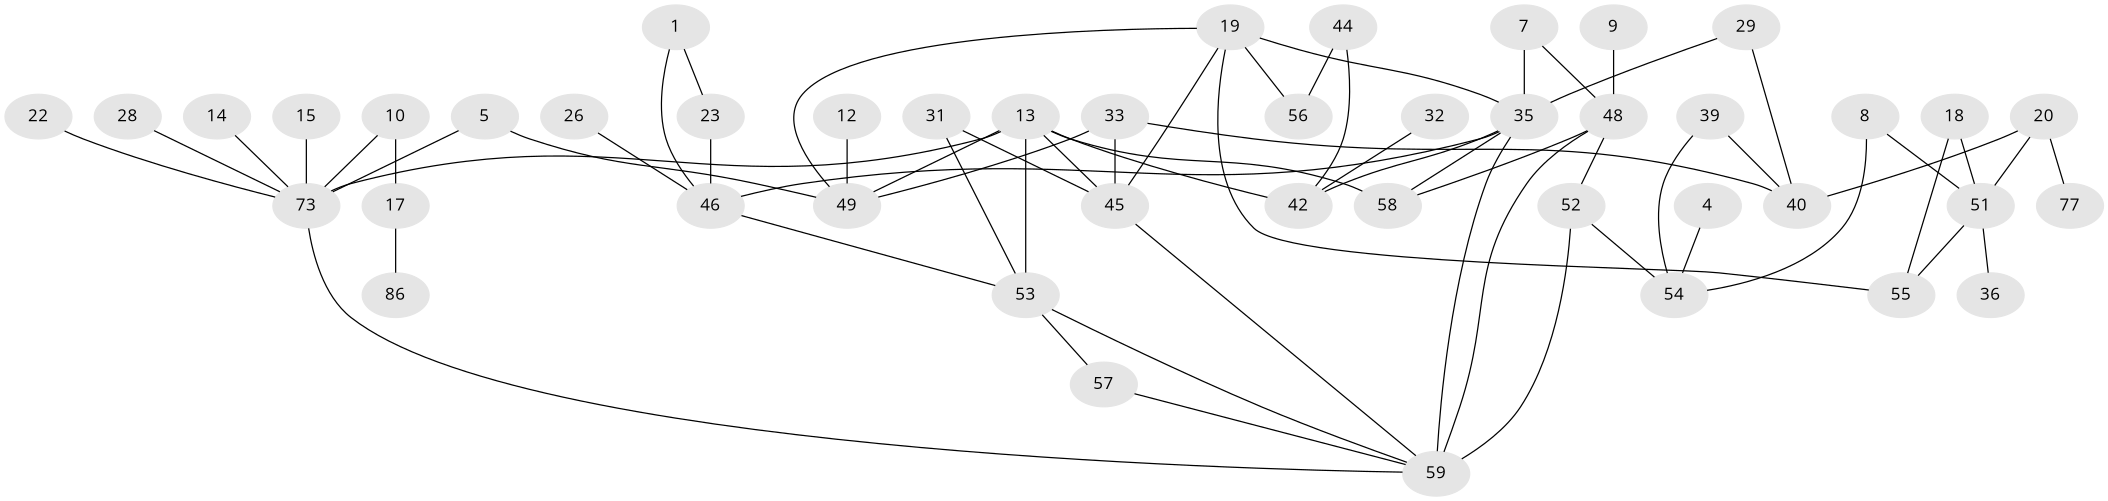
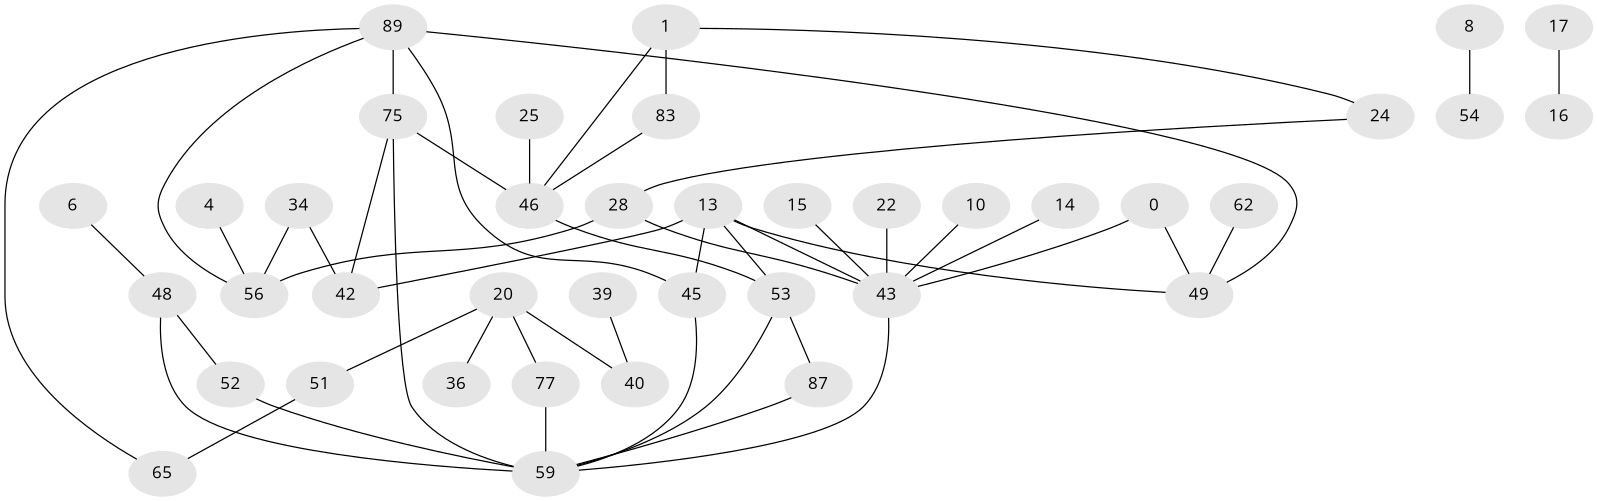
  graph {
    fontname="Open Sans"
    node [color=gray90 fontname="Open Sans" style=filled]
    edge [fontname="Open Sans" weight=1.0]
    1
-   23
+   23 [label=83]
+   24
    46
    28
    53
    45
    59
    4
    56
-   5
-   43 [label=73]
+   5 [label=0]
+   43
    49
-   7
-   35
+   35 [label=75]
    48
    42
-   58
    52
    8
    51
    54
-   55
-   9
+   55 [label=65]
+   9 [label=6]
    10
    17
-   16 [label=86]
-   12
+   16
+   12 [label=62]
    13
-   57
+   57 [label=87]
    14
    15
-   18
-   19
+   19 [label=89]
    20
    36
    n37 [label=77]
    40
    22
-   26
-   29
-   31
-   32
-   33
-   34 [label=44]
+   26 [label=25]
+   34
    39
    1 -- 23
+   1 -- 24
    1 -- 46
    23 -- 46
+   24 -- 28
    46 -- 53
+   28 -- 56
    28 -- 43
    53 -- 59
    53 -- 57
    45 -- 59
-   4 -- 54
+   4 -- 56
    5 -- 43
    5 -- 49
    43 -- 59
-   7 -- 35
-   7 -- 48
    35 -- 46
    35 -- 59
    35 -- 42
-   35 -- 58
    48 -- 59
-   48 -- 58
    48 -- 52
    52 -- 59 [weight=2.0]
-   52 -- 54
-   8 -- 51
    8 -- 54
    51 -- 55
    9 -- 48
    10 -- 43
-   10 -- 17
    17 -- 16
    12 -- 49
    13 -- 53
    13 -- 45
    13 -- 43
    13 -- 49
    13 -- 42
-   13 -- 58
    57 -- 59
    14 -- 43
    15 -- 43
-   18 -- 51
-   18 -- 55
    19 -- 45
    19 -- 56
    19 -- 49
    19 -- 35
    19 -- 55
    20 -- 51
-   51 -- 36
+   20 -- 36
    20 -- n37
    20 -- 40
+   n37 -- 59
    22 -- 43
    26 -- 46
-   29 -- 35
-   29 -- 40
-   31 -- 53
-   31 -- 45
-   32 -- 42
-   33 -- 45
-   33 -- 49
-   33 -- 40
    34 -- 56
    34 -- 42
-   39 -- 54
    39 -- 40
  }
